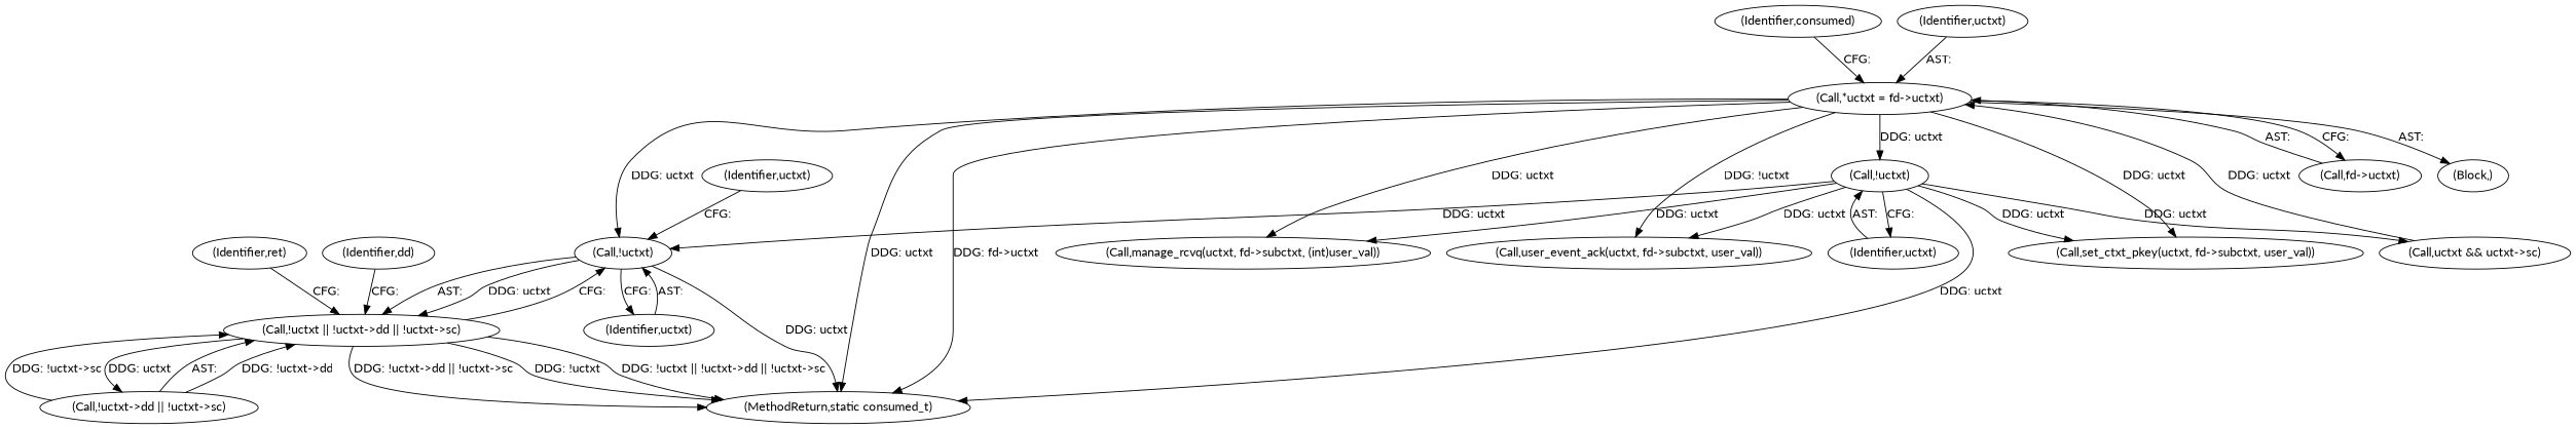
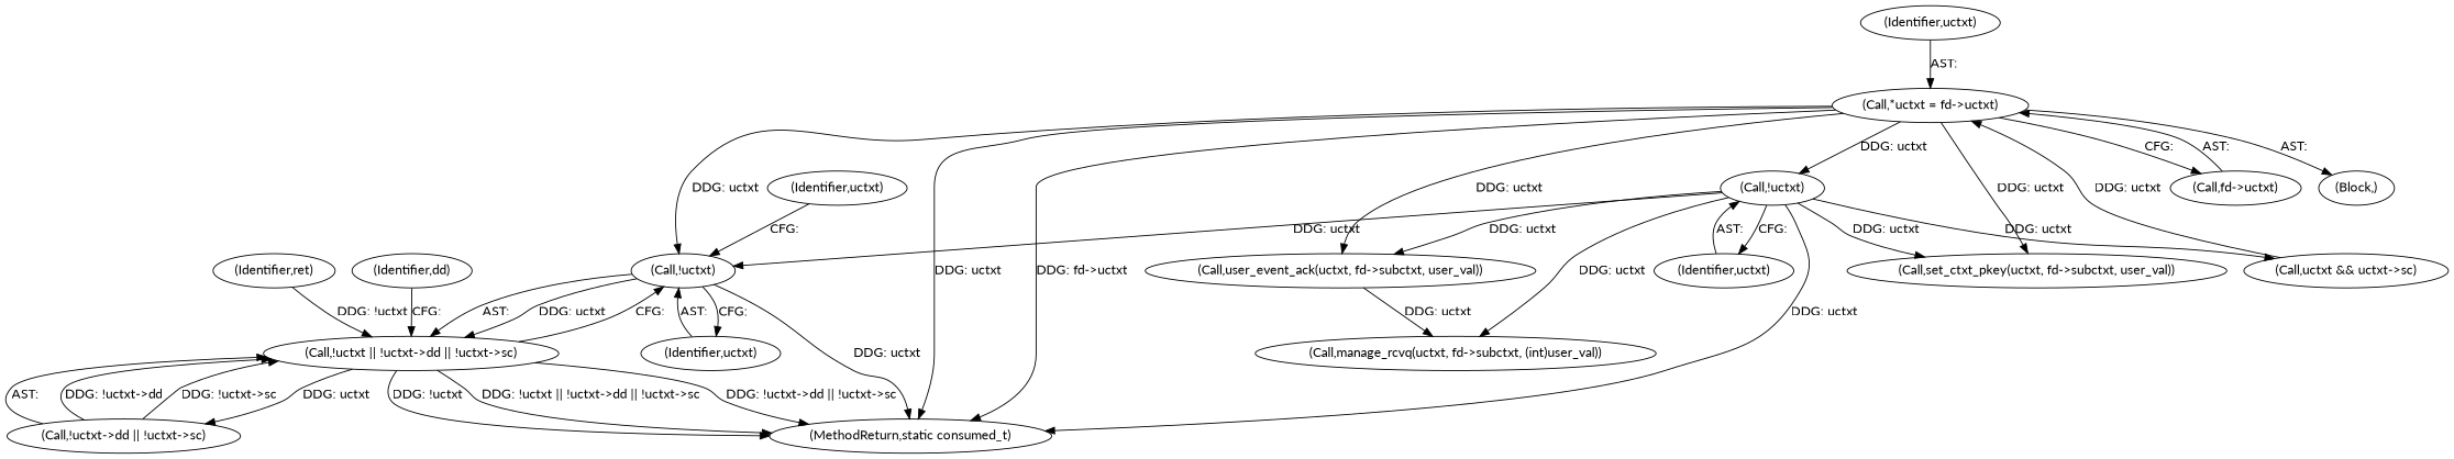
  digraph {
    fontname=Lato
    node [fontname=Lato]
    edge [fontname=Lato]
    n1 [label="(Call,!uctxt)"]
    n2 [label="(Call,!uctxt || !uctxt->dd || !uctxt->sc)"]
    n3 [label="(MethodReturn,static consumed_t)"]
    n4 [label="(Identifier,uctxt)"]
    n5 [label="(Call,!uctxt->dd || !uctxt->sc)"]
    n6 [label="(Call,*uctxt = fd->uctxt)"]
    n7 [label="(Call,!uctxt)"]
    n8 [label="(Call,fd->uctxt)"]
    n9 [label="(Block,)"]
    n10 [label="(Call,manage_rcvq(uctxt, fd->subctxt, (int)user_val))"]
    n11 [label="(Call,user_event_ack(uctxt, fd->subctxt, user_val))"]
    n12 [label="(Call,set_ctxt_pkey(uctxt, fd->subctxt, user_val))"]
    n13 [label="(Call,uctxt && uctxt->sc)"]
    n14 [label="(Identifier,uctxt)"]
    n15 [label="(Identifier,ret)"]
    n16 [label="(Identifier,dd)"]
    n17 [label="(Identifier,uctxt)"]
-   n18 [label="(Identifier,consumed)"]
    n19 [label="(Identifier,uctxt)"]
    n1 -> n2 [label="AST: "]
    n1 -> n2 [label="DDG: uctxt"]
    n1 -> n3 [label="DDG: uctxt"]
    n1 -> n4 [label="CFG: "]
    n2 -> n1 [label="CFG: "]
    n2 -> n3 [label="DDG: !uctxt->dd || !uctxt->sc"]
    n2 -> n3 [label="DDG: !uctxt"]
    n2 -> n3 [label="DDG: !uctxt || !uctxt->dd || !uctxt->sc"]
    n2 -> n5 [label="DDG: uctxt"]
    n4 -> n1 [label="AST: "]
    n5 -> n2 [label="AST: "]
    n5 -> n2 [label="DDG: !uctxt->dd"]
    n5 -> n2 [label="DDG: !uctxt->sc"]
    n6 -> n1 [label="DDG: uctxt"]
    n6 -> n3 [label="DDG: uctxt"]
    n6 -> n3 [label="DDG: fd->uctxt"]
    n6 -> n7 [label="DDG: uctxt"]
    n6 -> n8 [label="CFG: "]
    n6 -> n9 [label="AST: "]
-   n6 -> n10 [label="DDG: uctxt"]
-   n6 -> n11 [label="DDG: !uctxt"]
+   n11 -> n10 [label="DDG: uctxt"]
+   n6 -> n11 [label="DDG: uctxt"]
    n6 -> n12 [label="DDG: uctxt"]
    n7 -> n1 [label="DDG: uctxt"]
    n7 -> n3 [label="DDG: uctxt"]
    n7 -> n10 [label="DDG: uctxt"]
    n7 -> n11 [label="DDG: uctxt"]
    n7 -> n12 [label="DDG: uctxt"]
    n7 -> n13 [label="DDG: uctxt"]
    n7 -> n14 [label="CFG: "]
    n8 -> n6 [label="AST: "]
    n13 -> n6 [label="DDG: uctxt"]
    n14 -> n7 [label="AST: "]
-   n15 -> n2 [label="CFG: "]
+   n15 -> n2 [label="DDG: !uctxt"]
    n16 -> n2 [label="CFG: "]
    n17 -> n1 [label="CFG: "]
-   n18 -> n6 [label="CFG: "]
    n19 -> n6 [label="AST: "]
  }
